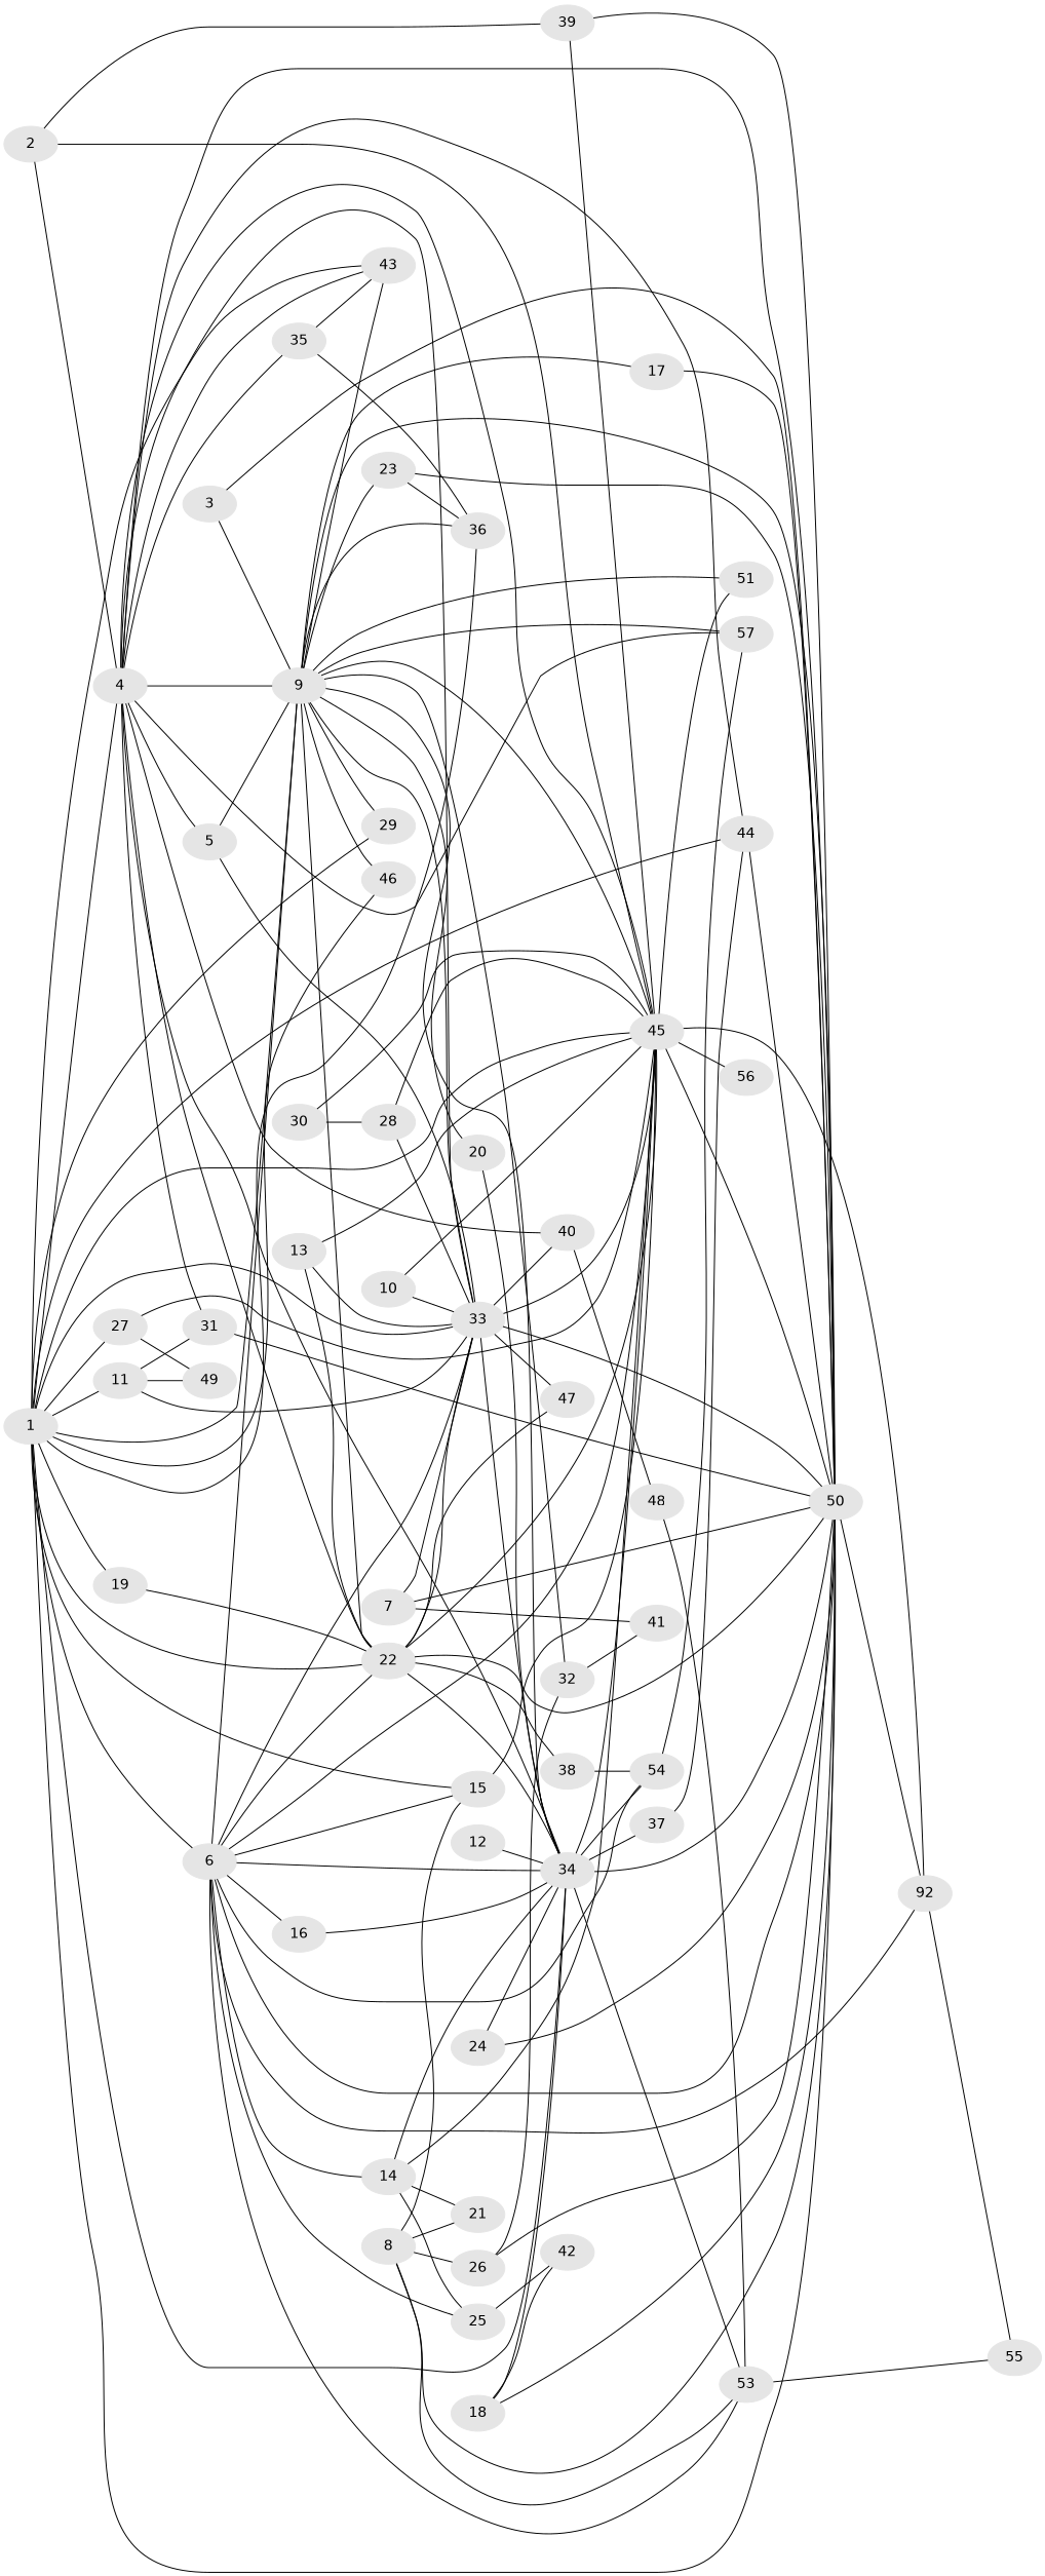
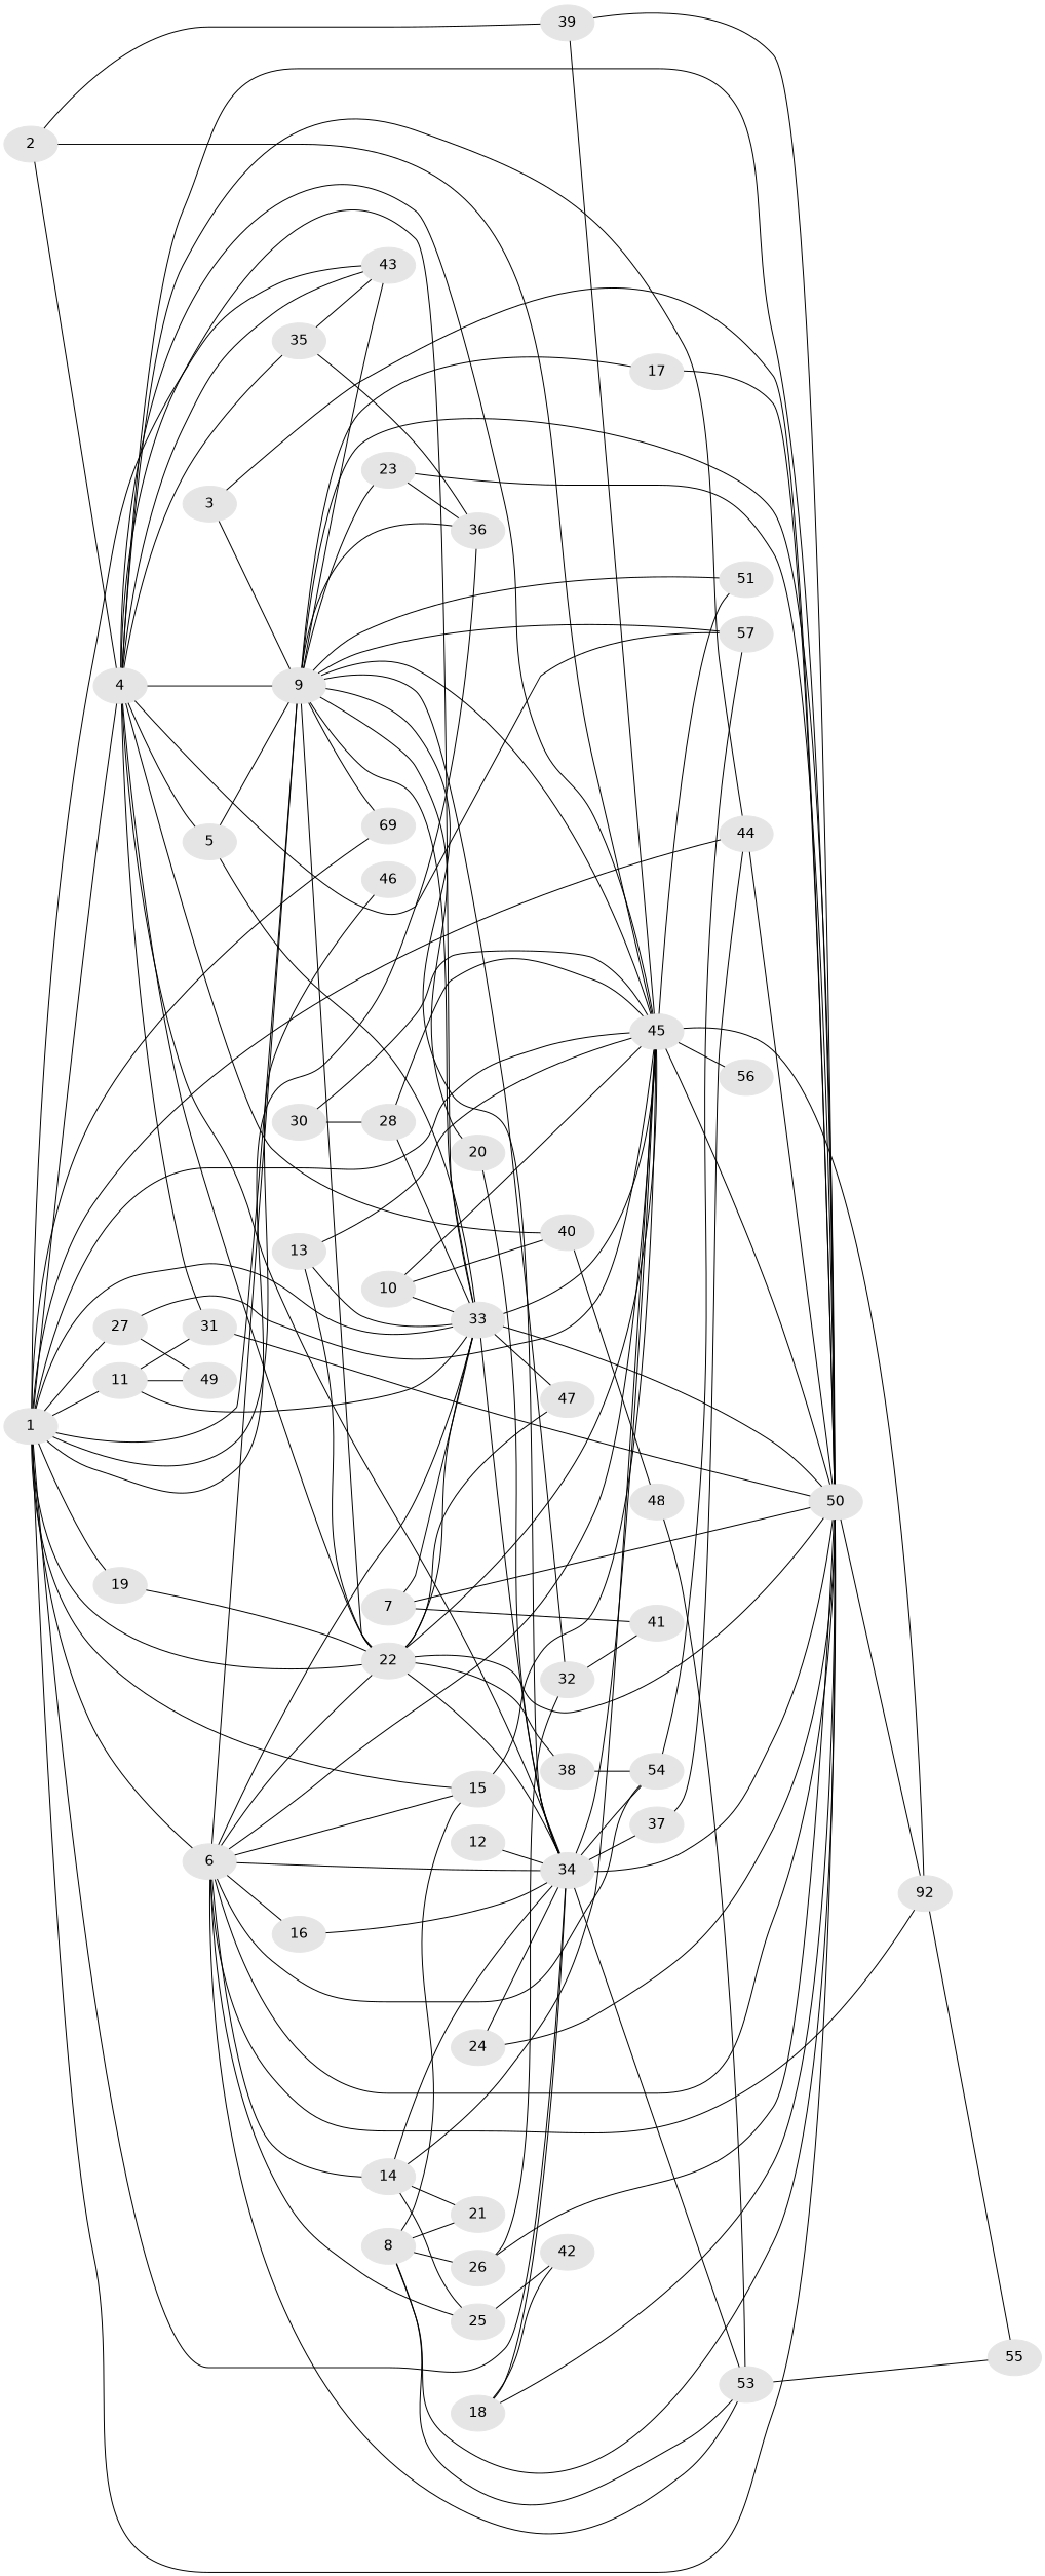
  graph {
    fontname="DejaVu Sans"
    rankdir=LR
    node [color=gray90 fontname="DejaVu Sans" style=filled]
    edge [fontname="DejaVu Sans" weight=1.0]
    1
    4
    6
    9
    11
    15
    19
    22
    27
-   29
+   29 [label=69]
    33
    34
    36
    43
    44
    45
    46
    50
    31
    35
    40
    57
    5
    14
    16
    25
    n27 [label=92]
    53
    54
    17
    20
    23
    32
    51
    49
    38
    47
    37
    56
    2
    39
    3
    48
    21
    42
    55
    7
    41
    8
    26
    10
    12
    13
    18
    24
    28
    30
    1 -- 4 [weight=3.0]
    1 -- 6 [weight=2.0]
    1 -- 9 [weight=3.0]
    1 -- 11
    1 -- 15
    1 -- 19
    1 -- 22 [weight=3.0]
    1 -- 27
    1 -- 29
    1 -- 33 [weight=2.0]
    1 -- 34 [weight=3.0]
    1 -- 36
    1 -- 43
    1 -- 44
    1 -- 45 [weight=3.0]
    1 -- 46
    1 -- 50 [weight=2.0]
    4 -- 9
    4 -- 22
    4 -- 33 [weight=2.0]
    4 -- 34
    4 -- 43
    4 -- 44
    4 -- 45
    4 -- 50 [weight=2.0]
    4 -- 31
    4 -- 35
    4 -- 40
    4 -- 57
    4 -- 5
    6 -- 9
    6 -- 15
    6 -- 22
    6 -- 33 [weight=2.0]
    6 -- 34
    6 -- 45
    6 -- 50
    6 -- 14
    6 -- 16
    6 -- 25
    6 -- n27
    6 -- 53
    6 -- 54
    9 -- 22
    9 -- 29
    9 -- 33
    9 -- 34
    9 -- 36
    9 -- 43
    9 -- 45
-   9 -- 46
    9 -- 50
    9 -- 57 [weight=2.0]
    9 -- 17
    9 -- 20
    9 -- 23
    9 -- 32
    9 -- 51
    11 -- 33
    11 -- 31
    11 -- 49
    15 -- 45
    19 -- 22
    22 -- 33
    22 -- 34
    22 -- 45
    22 -- 50
    22 -- 38
    22 -- 47
    27 -- 45
    27 -- 49
    33 -- 34
    33 -- 45
    33 -- 50
-   33 -- 40
+   10 -- 40
    33 -- 47
    34 -- 45
    34 -- 50
    34 -- 53
    34 -- 54
    34 -- 37
    44 -- 50
    45 -- 50
    45 -- n27
    45 -- 51
    45 -- 56
    50 -- n27
    31 -- 50
    35 -- 36
    35 -- 43
    40 -- 48
    5 -- 9
    5 -- 33
    14 -- 34
    14 -- 45
    14 -- 25
    14 -- 21
    16 -- 34
    25 -- 42
    n27 -- 55
    53 -- 55
    54 -- 57
    17 -- 50
    20 -- 34
    23 -- 36
    23 -- 50
    32 -- 41
    38 -- 54
    37 -- 44
    2 -- 4
    2 -- 45
    2 -- 39
    39 -- 45
    39 -- 50
    3 -- 9
    3 -- 50
    48 -- 53
    7 -- 33
    7 -- 50
    7 -- 41
    8 -- 15
    8 -- 50
    8 -- 53
    8 -- 21
    8 -- 26
    26 -- 50
    26 -- 32
    10 -- 33
    10 -- 45
    12 -- 34
    13 -- 22
    13 -- 33
    13 -- 45
    18 -- 34
    18 -- 50
    18 -- 42
    24 -- 34
    24 -- 50
    28 -- 33
    28 -- 45
    30 -- 45
    30 -- 28
  }
